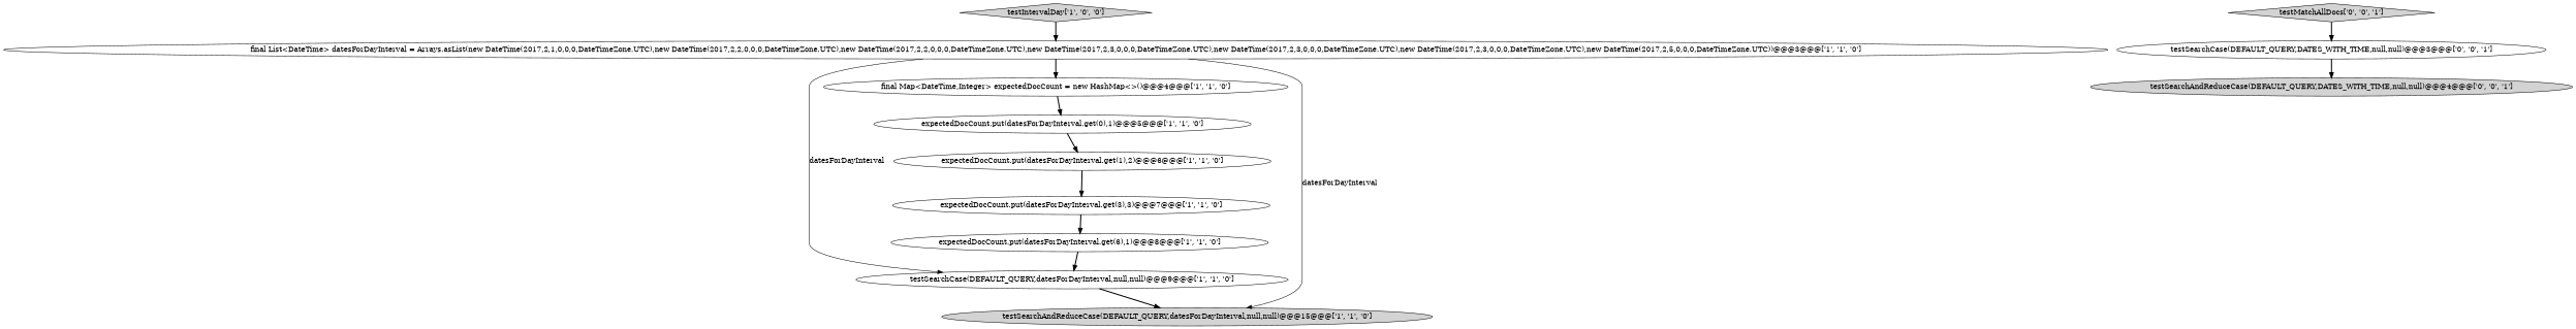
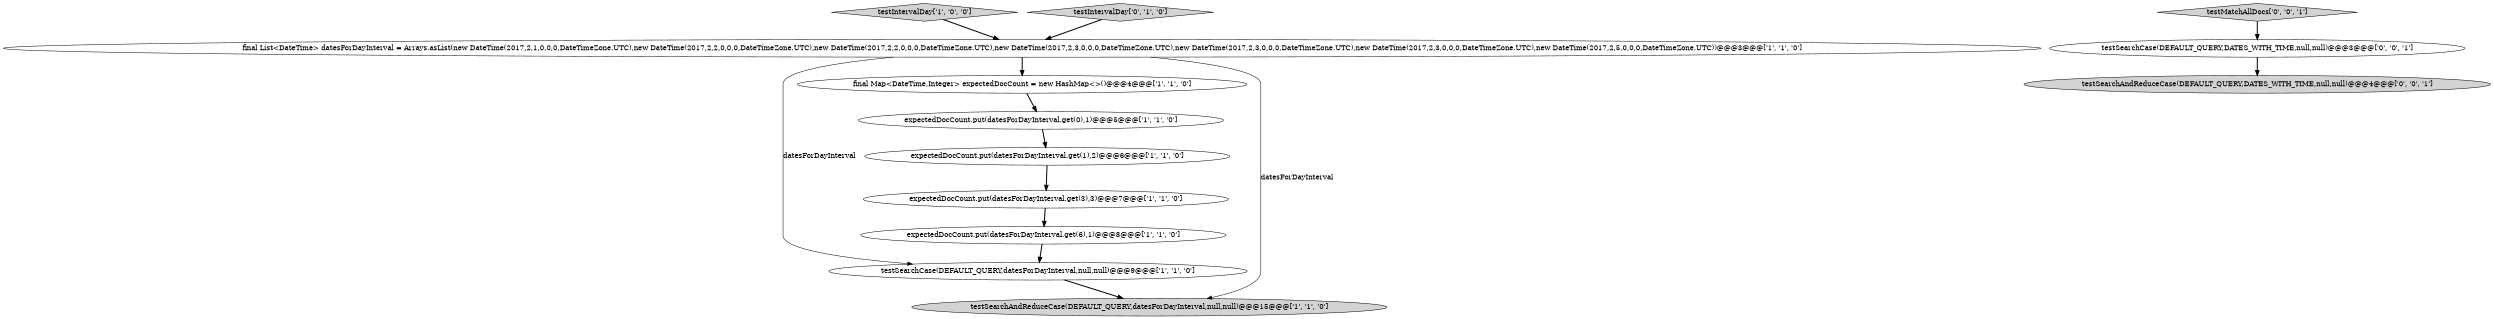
  digraph {
    node [fillcolor=white shape=ellipse style=filled]
    edge [style=bold]
    n1 [label="expectedDocCount.put(datesForDayInterval.get(6),1)@@@8@@@['1', '1', '0']"]
    n2 [label="testSearchCase(DEFAULT_QUERY,datesForDayInterval,null,null)@@@9@@@['1', '1', '0']"]
    n3 [fillcolor=lightgray label="testMatchAllDocs['0', '0', '1']" shape=diamond]
    n4 [label="testSearchCase(DEFAULT_QUERY,DATES_WITH_TIME,null,null)@@@3@@@['0', '0', '1']"]
    n5 [label="expectedDocCount.put(datesForDayInterval.get(3),3)@@@7@@@['1', '1', '0']"]
    n6 [fillcolor=lightgray label="testSearchAndReduceCase(DEFAULT_QUERY,DATES_WITH_TIME,null,null)@@@4@@@['0', '0', '1']"]
    n7 [fillcolor=lightgray label="testSearchAndReduceCase(DEFAULT_QUERY,datesForDayInterval,null,null)@@@15@@@['1', '1', '0']"]
    n8 [fillcolor=lightgray label="testIntervalDay['1', '0', '0']" shape=diamond]
    n9 [label="final List<DateTime> datesForDayInterval = Arrays.asList(new DateTime(2017,2,1,0,0,0,DateTimeZone.UTC),new DateTime(2017,2,2,0,0,0,DateTimeZone.UTC),new DateTime(2017,2,2,0,0,0,DateTimeZone.UTC),new DateTime(2017,2,3,0,0,0,DateTimeZone.UTC),new DateTime(2017,2,3,0,0,0,DateTimeZone.UTC),new DateTime(2017,2,3,0,0,0,DateTimeZone.UTC),new DateTime(2017,2,5,0,0,0,DateTimeZone.UTC))@@@3@@@['1', '1', '0']"]
    n10 [label="expectedDocCount.put(datesForDayInterval.get(0),1)@@@5@@@['1', '1', '0']"]
    n11 [label="expectedDocCount.put(datesForDayInterval.get(1),2)@@@6@@@['1', '1', '0']"]
+   n12 [fillcolor=lightgray label="testIntervalDay['0', '1', '0']" shape=diamond]
    n13 [label="final Map<DateTime,Integer> expectedDocCount = new HashMap<>()@@@4@@@['1', '1', '0']"]
    n1 -> n2
    n2 -> n7
    n3 -> n4
    n4 -> n6
    n5 -> n1
    n8 -> n9
    n9 -> n2 [label=datesForDayInterval style=solid]
    n9 -> n7 [label=datesForDayInterval style=solid]
    n9 -> n13
    n10 -> n11
    n11 -> n5
+   n12 -> n9
    n13 -> n10
  }
